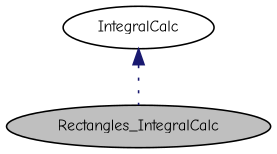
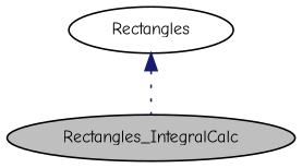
  digraph {
    fontname="Comic Neue"
    node [color=black fontname="Comic Neue" fontsize=10 shape=ellipse style=filled]
    n1 [fillcolor=grey75 fontcolor=black height=0.2 label=Rectangles_IntegralCalc width=0.4]
-   n2 [fillcolor=white height=0.2 label=IntegralCalc width=0.4]
+   n2 [fillcolor=white height=0.2 label=Rectangles width=0.4]
    n2 -> n1 [color=midnightblue dir=back fontname="Comic Neue" fontsize=10 labelfontname=Helvetica labelfontsize=10 style=dotted]
  }
